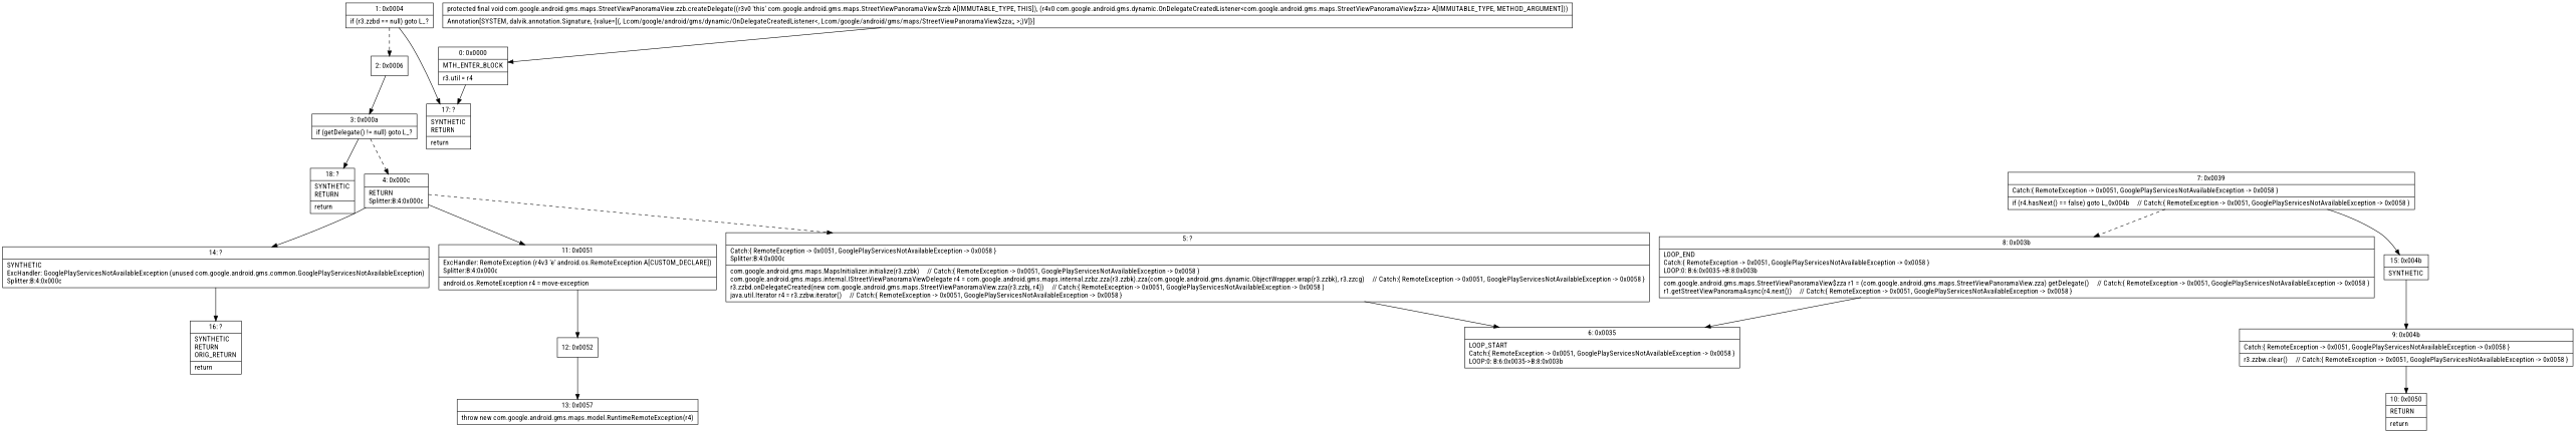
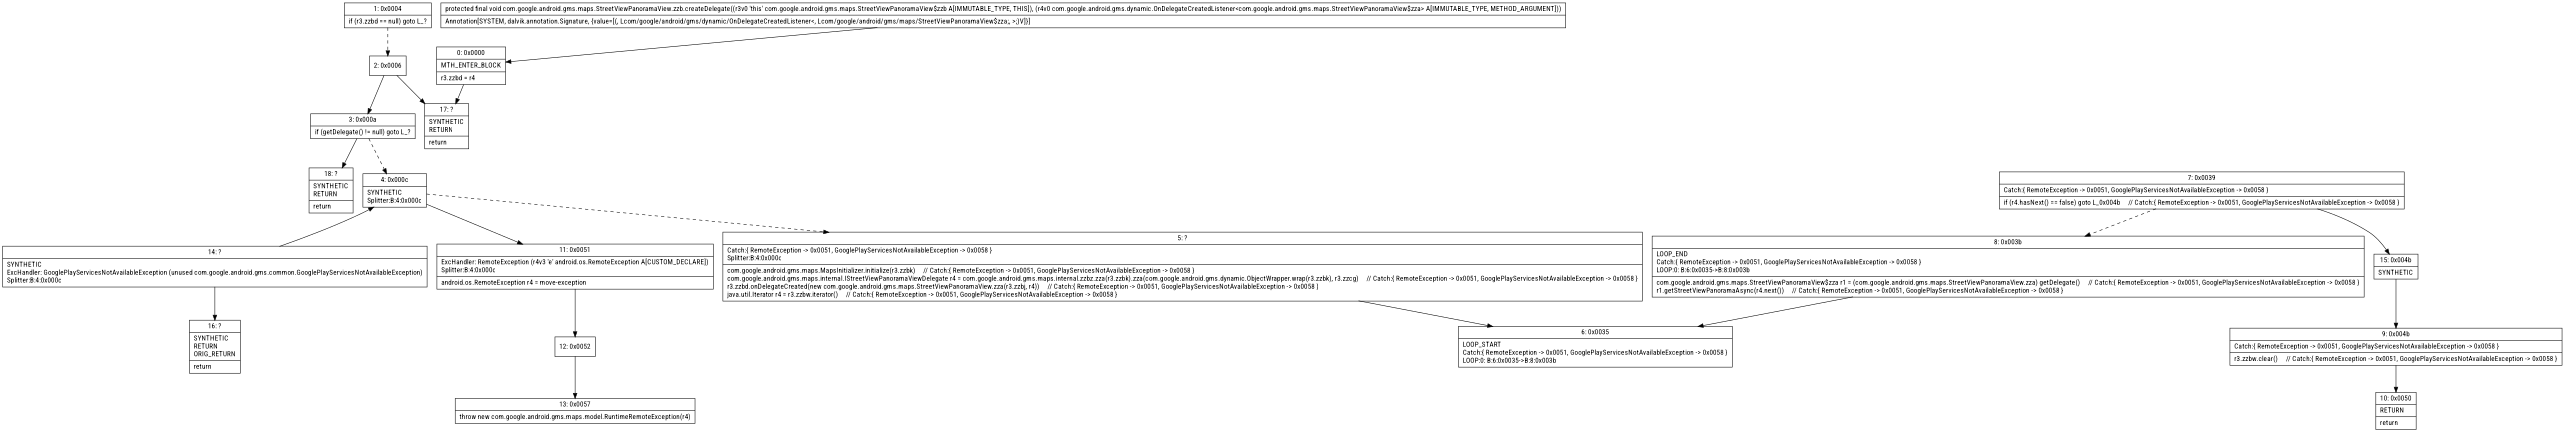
  digraph {
    fontname="Roboto Condensed"
    node [fontname="Roboto Condensed" shape=record]
    edge [fontname="Roboto Condensed"]
-   n1 [label="{0\:\ 0x0000|MTH_ENTER_BLOCK\l|r3.util = r4\l}"]
+   n1 [label="{0\:\ 0x0000|MTH_ENTER_BLOCK\l|r3.zzbd = r4\l}"]
    n2 [label="{17\:\ ?|SYNTHETIC\lRETURN\l|return\l}"]
    n3 [label="{1\:\ 0x0004|if (r3.zzbd == null) goto L_?\l}"]
    n4 [label="{2\:\ 0x0006}"]
    n5 [label="{3\:\ 0x000a|if (getDelegate() != null) goto L_?\l}"]
-   n6 [label="{4\:\ 0x000c|RETURN\lSplitter:B:4:0x000c\l}"]
+   n6 [label="{4\:\ 0x000c|SYNTHETIC\lSplitter:B:4:0x000c\l}"]
    n7 [label="{18\:\ ?|SYNTHETIC\lRETURN\l|return\l}"]
    n8 [label="{5\:\ ?|Catch:\{ RemoteException \-\> 0x0051, GooglePlayServicesNotAvailableException \-\> 0x0058 \}\lSplitter:B:4:0x000c\l|com.google.android.gms.maps.MapsInitializer.initialize(r3.zzbk)     \/\/ Catch:\{ RemoteException \-\> 0x0051, GooglePlayServicesNotAvailableException \-\> 0x0058 \}\lcom.google.android.gms.maps.internal.IStreetViewPanoramaViewDelegate r4 = com.google.android.gms.maps.internal.zzbz.zza(r3.zzbk).zza(com.google.android.gms.dynamic.ObjectWrapper.wrap(r3.zzbk), r3.zzcg)     \/\/ Catch:\{ RemoteException \-\> 0x0051, GooglePlayServicesNotAvailableException \-\> 0x0058 \}\lr3.zzbd.onDelegateCreated(new com.google.android.gms.maps.StreetViewPanoramaView.zza(r3.zzbj, r4))     \/\/ Catch:\{ RemoteException \-\> 0x0051, GooglePlayServicesNotAvailableException \-\> 0x0058 \}\ljava.util.Iterator r4 = r3.zzbw.iterator()     \/\/ Catch:\{ RemoteException \-\> 0x0051, GooglePlayServicesNotAvailableException \-\> 0x0058 \}\l}"]
    n9 [label="{11\:\ 0x0051|ExcHandler: RemoteException (r4v3 'e' android.os.RemoteException A[CUSTOM_DECLARE])\lSplitter:B:4:0x000c\l|android.os.RemoteException r4 = move\-exception\l}"]
    n10 [label="{14\:\ ?|SYNTHETIC\lExcHandler: GooglePlayServicesNotAvailableException (unused com.google.android.gms.common.GooglePlayServicesNotAvailableException)\lSplitter:B:4:0x000c\l}"]
    n11 [label="{6\:\ 0x0035|LOOP_START\lCatch:\{ RemoteException \-\> 0x0051, GooglePlayServicesNotAvailableException \-\> 0x0058 \}\lLOOP:0: B:6:0x0035\-\>B:8:0x003b\l}"]
    n12 [label="{12\:\ 0x0052}"]
    n13 [label="{16\:\ ?|SYNTHETIC\lRETURN\lORIG_RETURN\l|return\l}"]
    n14 [label="{7\:\ 0x0039|Catch:\{ RemoteException \-\> 0x0051, GooglePlayServicesNotAvailableException \-\> 0x0058 \}\l|if (r4.hasNext() == false) goto L_0x004b     \/\/ Catch:\{ RemoteException \-\> 0x0051, GooglePlayServicesNotAvailableException \-\> 0x0058 \}\l}"]
    n15 [label="{8\:\ 0x003b|LOOP_END\lCatch:\{ RemoteException \-\> 0x0051, GooglePlayServicesNotAvailableException \-\> 0x0058 \}\lLOOP:0: B:6:0x0035\-\>B:8:0x003b\l|com.google.android.gms.maps.StreetViewPanoramaView$zza r1 = (com.google.android.gms.maps.StreetViewPanoramaView.zza) getDelegate()     \/\/ Catch:\{ RemoteException \-\> 0x0051, GooglePlayServicesNotAvailableException \-\> 0x0058 \}\lr1.getStreetViewPanoramaAsync(r4.next())     \/\/ Catch:\{ RemoteException \-\> 0x0051, GooglePlayServicesNotAvailableException \-\> 0x0058 \}\l}"]
    n16 [label="{15\:\ 0x004b|SYNTHETIC\l}"]
    n17 [label="{9\:\ 0x004b|Catch:\{ RemoteException \-\> 0x0051, GooglePlayServicesNotAvailableException \-\> 0x0058 \}\l|r3.zzbw.clear()     \/\/ Catch:\{ RemoteException \-\> 0x0051, GooglePlayServicesNotAvailableException \-\> 0x0058 \}\l}"]
    n18 [label="{10\:\ 0x0050|RETURN\l|return\l}"]
    n19 [label="{13\:\ 0x0057|throw new com.google.android.gms.maps.model.RuntimeRemoteException(r4)\l}"]
    n20 [label="{protected final void com.google.android.gms.maps.StreetViewPanoramaView.zzb.createDelegate((r3v0 'this' com.google.android.gms.maps.StreetViewPanoramaView$zzb A[IMMUTABLE_TYPE, THIS]), (r4v0 com.google.android.gms.dynamic.OnDelegateCreatedListener\<com.google.android.gms.maps.StreetViewPanoramaView$zza\> A[IMMUTABLE_TYPE, METHOD_ARGUMENT]))  | Annotation[SYSTEM, dalvik.annotation.Signature, \{value=[(, Lcom\/google\/android\/gms\/dynamic\/OnDelegateCreatedListener\<, Lcom\/google\/android\/gms\/maps\/StreetViewPanoramaView$zza;, \>;)V]\}]\l}"]
    n1 -> n2
-   n3 -> n2
+   n4 -> n2
    n3 -> n4 [style=dashed]
    n4 -> n5
    n5 -> n6 [style=dashed]
    n5 -> n7
    n6 -> n8 [style=dashed]
    n6 -> n9
-   n6 -> n10
+   n10 -> n6
    n8 -> n11
    n9 -> n12
    n10 -> n13
    n12 -> n19
    n14 -> n15 [style=dashed]
    n14 -> n16
    n15 -> n11
    n16 -> n17
    n17 -> n18
    n20 -> n1
  }
